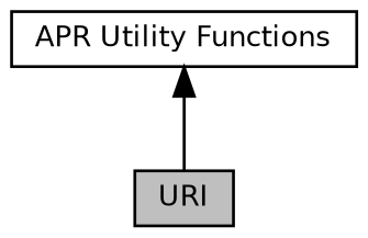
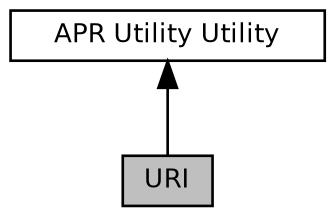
  digraph {
    rankdir=TB
    node [color=black fontname=Helvetica fontsize=10 shape=box style=filled]
    n1 [fillcolor=grey75 fontcolor=black height=0.2 label=URI width=0.4]
-   n2 [fillcolor=white height=0.2 label="APR Utility Functions" width=0.4]
+   n2 [fillcolor=white height=0.2 label="APR Utility Utility" width=0.4]
    n2 -> n1 [dir=back fontname=Helvetica fontsize=10 labelfontname=Helvetica labelfontsize=10 shape=plaintext style=solid]
  }
